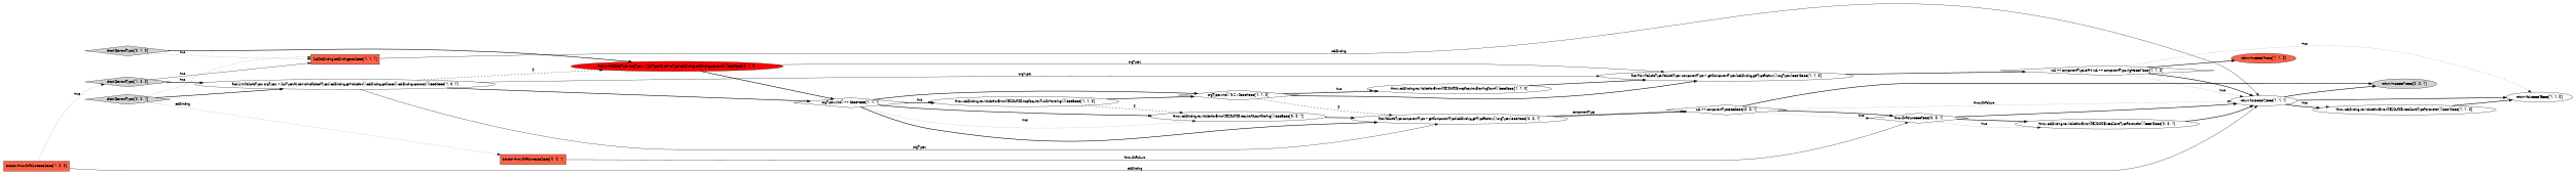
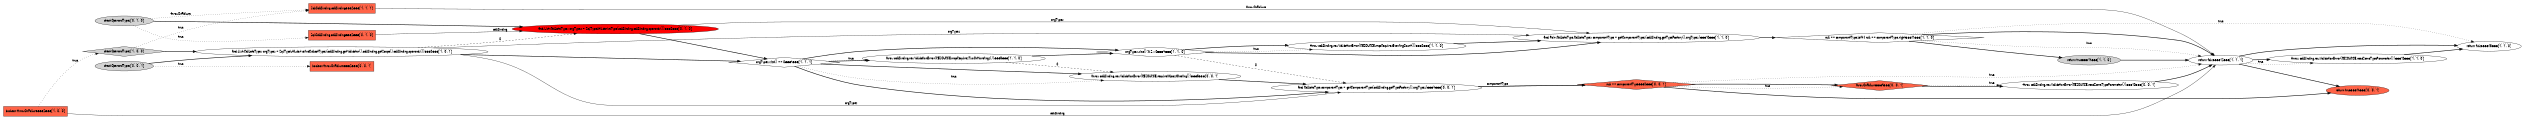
  digraph {
    fontname="Patrick Hand"
    rankdir=LR
    node [fillcolor=white fontname="Patrick Hand" shape=ellipse style=filled]
    edge [fontname="Patrick Hand" style=bold]
    n1 [label="return false@@@15@@@['1', '1', '0']"]
-   n2 [fillcolor=tomato label="return true@@@17@@@['1', '1', '0']"]
+   n2 [fillcolor=lightgray label="return true@@@17@@@['1', '1', '0']"]
    n3 [label="throw callBinding.newValidationError(RESOURCE.mapRequiresEvenArgCount())@@@8@@@['1', '1', '0']"]
    n4 [label="final Pair<RelDataType,RelDataType> componentType = getComponentTypes(callBinding.getTypeFactory(),argTypes)@@@10@@@['1', '1', '0']"]
    n5 [label="null == componentType.left || null == componentType.right@@@11@@@['1', '1', '0']" shape=diamond]
-   n6 [fillcolor=lightgray label="checkOperandTypes['0', '1', '0']" shape=diamond]
+   n6 [fillcolor=lightgray label="checkOperandTypes['0', '1', '0']"]
    n7 [fillcolor=tomato label="SqlCallBinding callBinding@@@2@@@['1', '1', '1']" shape=box]
    n8 [fillcolor=red label="final List<RelDataType> argTypes = SqlTypeUtil.deriveType(callBinding,callBinding.operands())@@@3@@@['0', '1', '0']"]
+   n9 [fillcolor=tomato label="SqlCallBinding callBinding@@@2@@@['0', '1', '0']" shape=box]
    n10 [label="return false@@@12@@@['1', '1', '1']"]
    n11 [label="argTypes.size() == 0@@@4@@@['1', '1', '1']" shape=diamond]
-   n12 [fillcolor=lightgray label="return true@@@14@@@['0', '0', '1']"]
+   n12 [fillcolor=tomato label="return true@@@14@@@['0', '0', '1']"]
    n13 [label="throw callBinding.newValidationError(RESOURCE.needSameTypeParameter())@@@13@@@['1', '1', '0']"]
-   n14 [label="throwOnFailure@@@9@@@['0', '0', '1']" shape=diamond]
+   n14 [fillcolor=tomato label="throwOnFailure@@@9@@@['0', '0', '1']" shape=diamond]
    n15 [label="throw callBinding.newValidationError(RESOURCE.needSameTypeParameter())@@@10@@@['0', '0', '1']"]
    n16 [label="throw callBinding.newValidationError(RESOURCE.requireAtLeastOneArg())@@@5@@@['0', '0', '1']"]
    n17 [label="final RelDataType componentType = getComponentType(callBinding.getTypeFactory(),argTypes)@@@7@@@['0', '0', '1']"]
-   n18 [label="null == componentType@@@8@@@['0', '0', '1']" shape=diamond]
+   n18 [fillcolor=tomato label="null == componentType@@@8@@@['0', '0', '1']" shape=diamond]
    n19 [label="final List<RelDataType> argTypes = SqlTypeUtil.deriveAndCollectTypes(callBinding.getValidator(),callBinding.getScope(),callBinding.operands())@@@3@@@['1', '0', '1']"]
    n20 [label="throw callBinding.newValidationError(RESOURCE.mapRequiresTwoOrMoreArgs())@@@5@@@['1', '1', '0']"]
    n21 [label="argTypes.size() % 2 > 0@@@7@@@['1', '1', '0']" shape=diamond]
    n22 [fillcolor=tomato label="boolean throwOnFailure@@@2@@@['0', '0', '1']" shape=box]
    n23 [fillcolor=tomato label="boolean throwOnFailure@@@2@@@['1', '0', '0']" shape=box]
    n24 [fillcolor=lightgray label="checkOperandTypes['1', '0', '0']" shape=diamond]
-   n25 [fillcolor=lightgray label="checkOperandTypes['0', '0', '1']" shape=diamond]
+   n25 [fillcolor=lightgray label="checkOperandTypes['0', '0', '1']"]
    n3 -> n4
    n4 -> n5
    n5 -> n1 [label=true style=dotted]
    n5 -> n2
    n5 -> n10
    n5 -> n10 [label=true style=dotted]
-   n6 -> n7 [label=true style=dotted]
+   n6 -> n7 [label=throwOnFailure style=dotted]
    n6 -> n8
-   n7 -> n10 [label=callBinding style=solid]
+   n6 -> n9 [label=true style=dotted]
+   n7 -> n10 [label=throwOnFailure style=solid]
    n8 -> n4 [label=argTypes style=solid]
    n8 -> n11
+   n9 -> n8 [label=callBinding style=solid]
    n10 -> n1
    n10 -> n12
    n10 -> n13 [label=true style=dotted]
    n10 -> n13
    n11 -> n16 [label=true style=dotted]
    n11 -> n16
    n11 -> n17
    n11 -> n20
    n11 -> n20 [label=true style=dotted]
    n11 -> n21
    n13 -> n1
-   n14 -> n10
+   n2 -> n10
    n14 -> n15 [label=true style=dotted]
    n14 -> n15
    n15 -> n10
    n16 -> n17
    n17 -> n18 [label=componentType style=solid]
    n17 -> n18
-   n18 -> n10 [label=throwOnFailure style=dotted]
+   n18 -> n10 [label=true style=dotted]
    n18 -> n12
    n18 -> n14 [label=true style=dotted]
    n18 -> n14
    n19 -> n4 [label=argTypes style=solid]
    n19 -> n8 [label=0 style=dashed]
    n19 -> n11
    n19 -> n17 [label=argTypes style=solid]
    n20 -> n16 [label=0 style=dashed]
    n20 -> n21
    n21 -> n3
    n21 -> n3 [label=true style=dotted]
    n21 -> n4
    n21 -> n17 [label=0 style=dashed]
-   n22 -> n14 [label=throwOnFailure style=solid]
    n23 -> n10 [label=callBinding style=solid]
    n23 -> n24 [label=true style=dotted]
-   n24 -> n7 [label=true style=solid]
+   n24 -> n7 [label=true style=dotted]
    n24 -> n19
-   n25 -> n7 [label=true style=dotted]
    n25 -> n19
-   n25 -> n22 [label=callBinding style=dotted]
+   n25 -> n22 [label=true style=dotted]
  }
